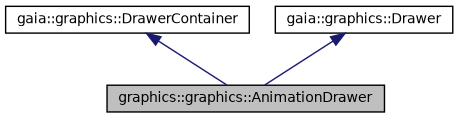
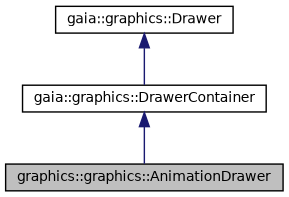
  digraph {
    node [color=black fillcolor=white fontname=Helvetica fontsize=10 shape=record style=filled]
    edge [color=midnightblue dir=back fontname=Helvetica fontsize=10 labelfontname=Helvetica labelfontsize=10 style=solid]
    n1 [fillcolor=grey75 fontcolor=black height=0.2 label="graphics::graphics::AnimationDrawer" width=0.4]
    n2 [height=0.2 label="gaia::graphics::DrawerContainer" width=0.4]
    n3 [height=0.2 label="gaia::graphics::Drawer" width=0.4]
    n2 -> n1
-   n3 -> n1
+   n3 -> n2
  }
